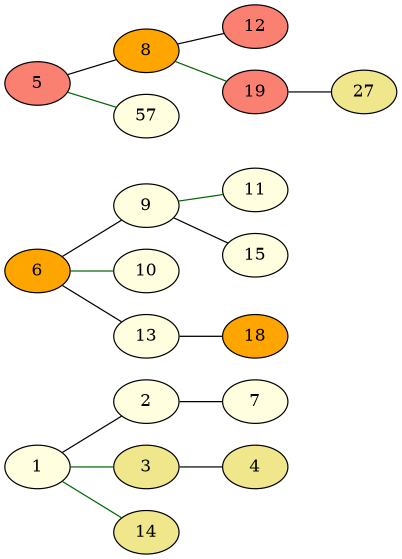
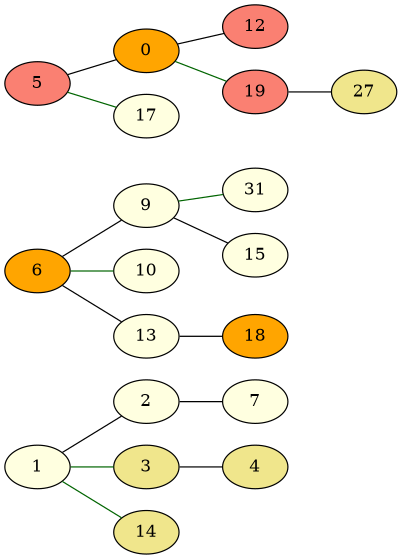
  graph {
    rankdir=LR
    node [fillcolor=lightyellow style=filled]
    edge [color=black]
    1
    2
    3 [fillcolor=khaki]
    14 [fillcolor=khaki]
    7
    4 [fillcolor=khaki]
    6 [fillcolor=orange]
    9
    10
    13
-   11
+   11 [label=31]
    15
    18 [fillcolor=orange]
    5 [fillcolor=salmon]
-   8 [fillcolor=orange]
-   17 [label=57]
+   8 [fillcolor=orange label=0]
+   17
    12 [fillcolor=salmon]
    19 [fillcolor=salmon]
    n19 [fillcolor=khaki label=27]
    1 -- 2
    1 -- 3 [color=darkgreen]
    1 -- 14 [color=darkgreen]
    2 -- 7
    3 -- 4
    6 -- 9
    6 -- 10 [color=darkgreen]
    6 -- 13
    9 -- 11 [color=darkgreen]
    9 -- 15
    13 -- 18
    5 -- 8
    5 -- 17 [color=darkgreen]
    8 -- 12
    8 -- 19 [color=darkgreen]
    19 -- n19
  }
